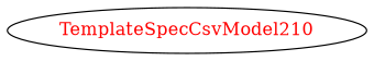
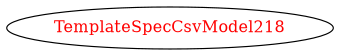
  digraph {
    concentrate=true
    rankdir=LR
    ranksep=2.0
    splines=ortho
-   TemplateSpecCsvModel210 [fontcolor=red]
+   TemplateSpecCsvModel210 [fontcolor=red label=TemplateSpecCsvModel218]
  }
